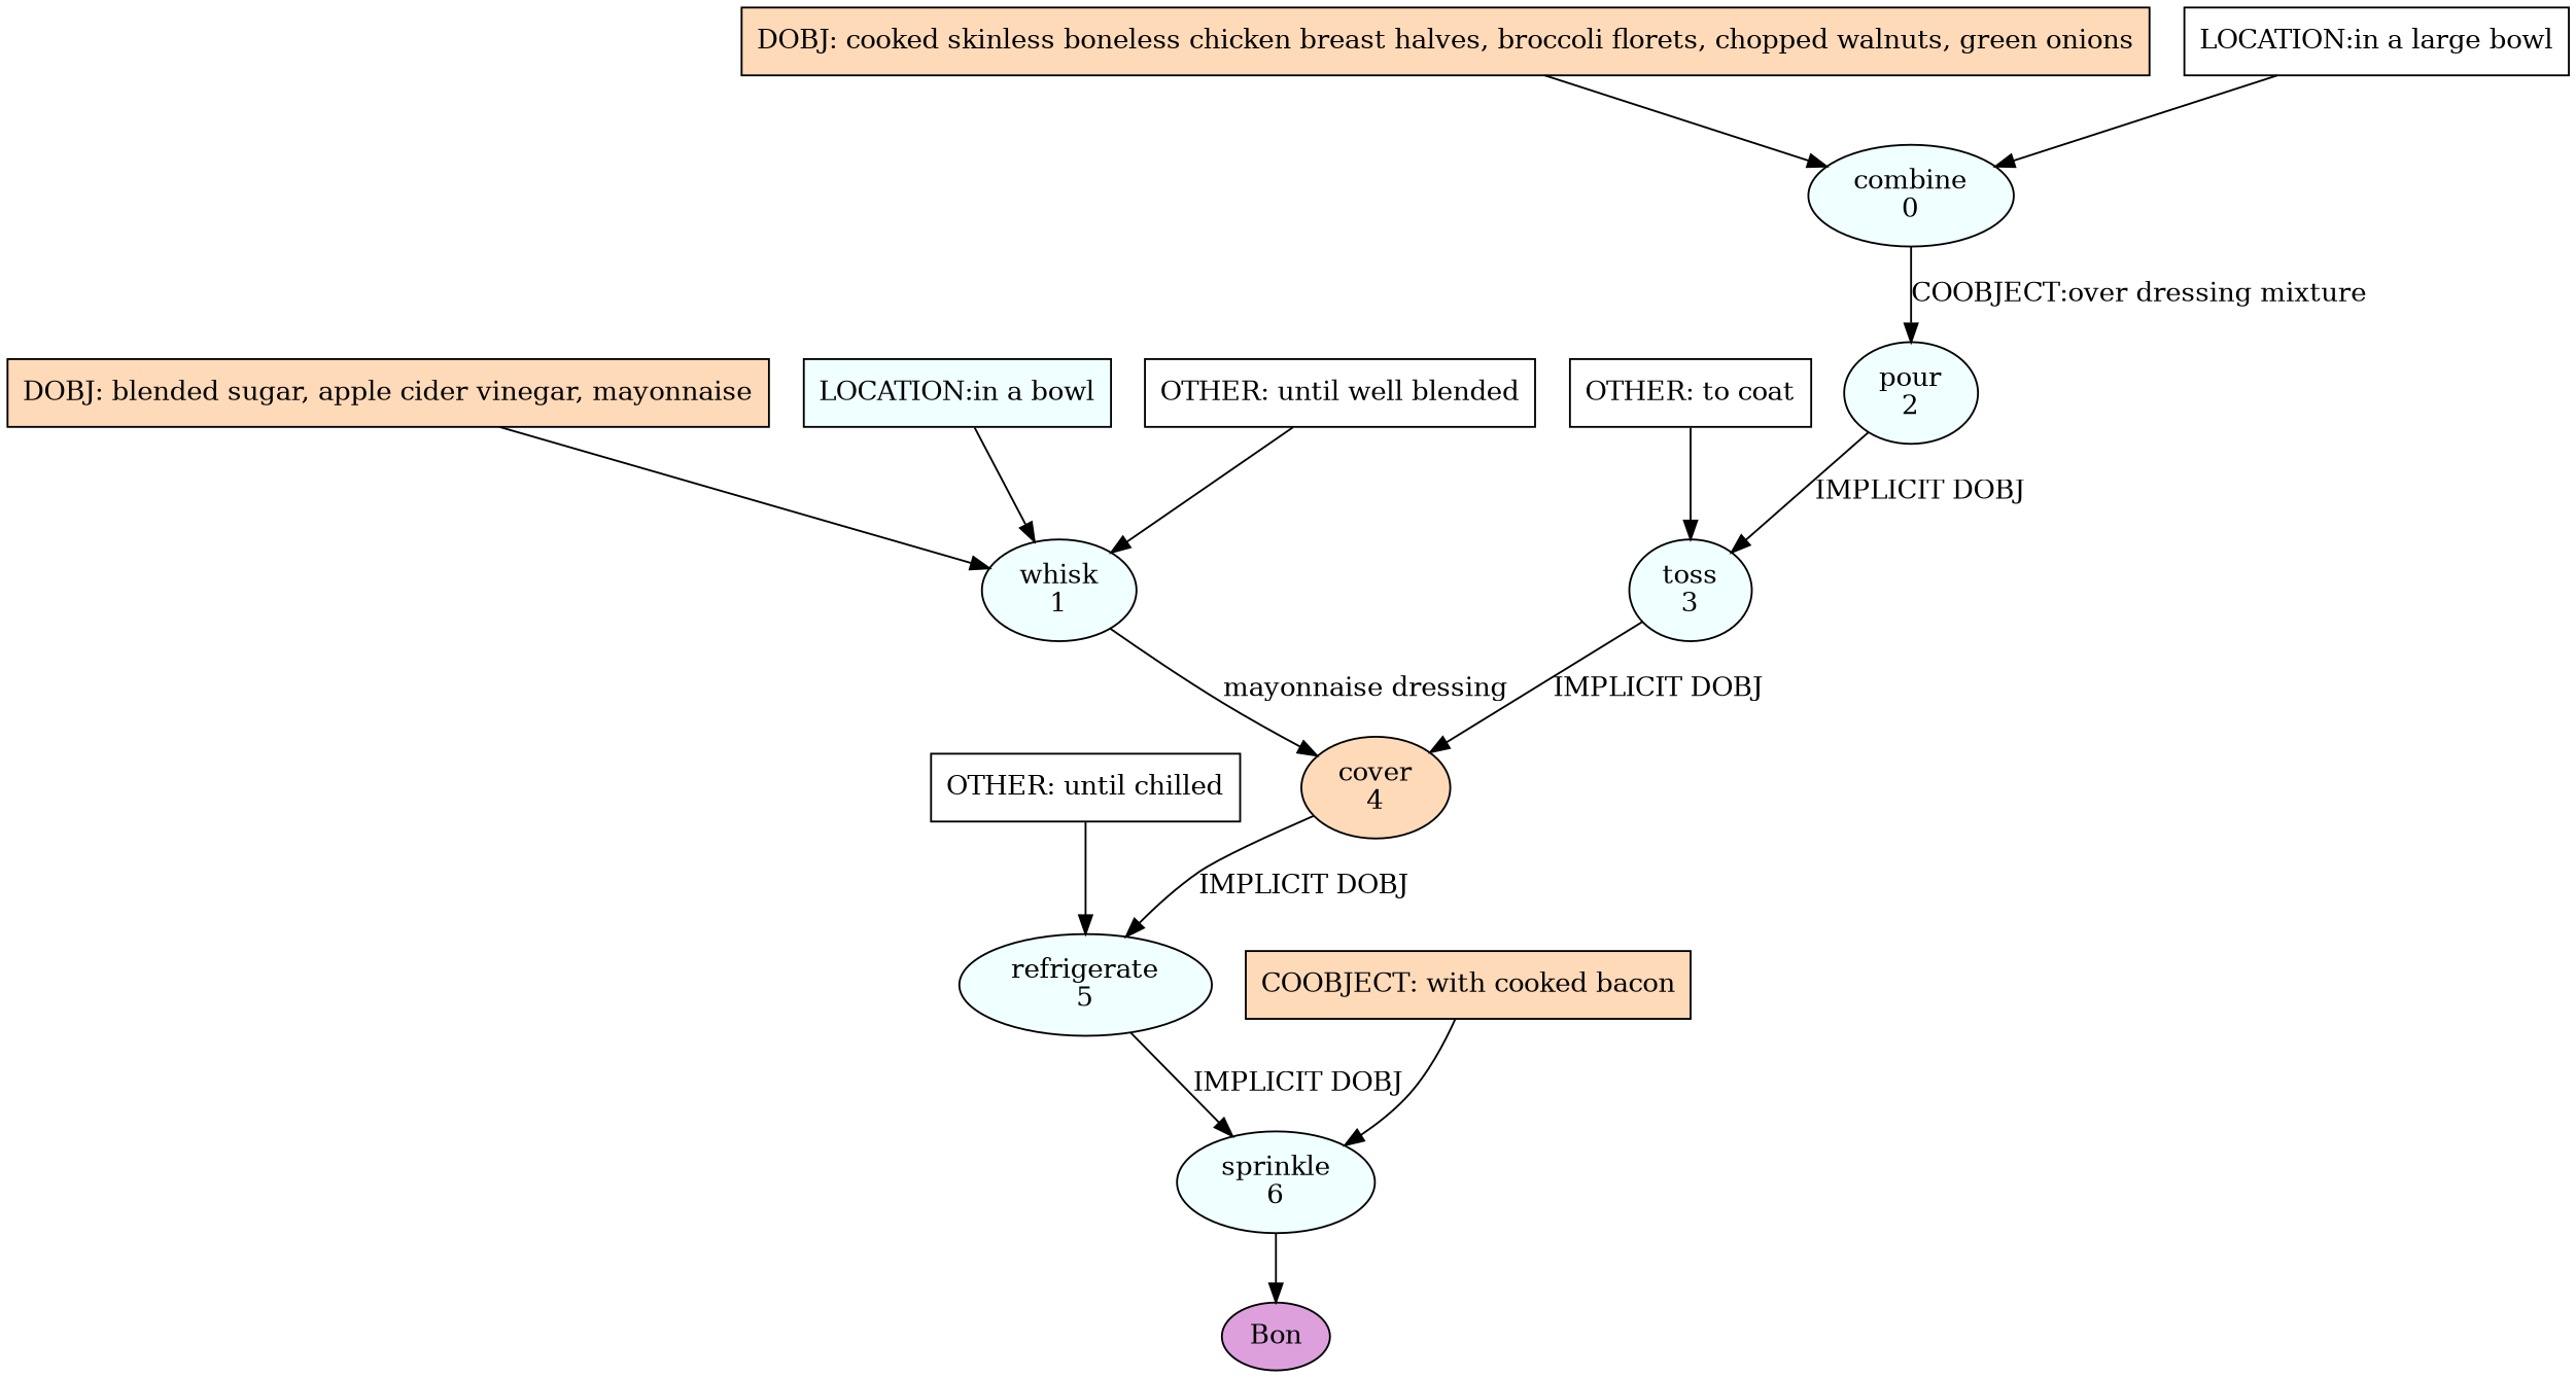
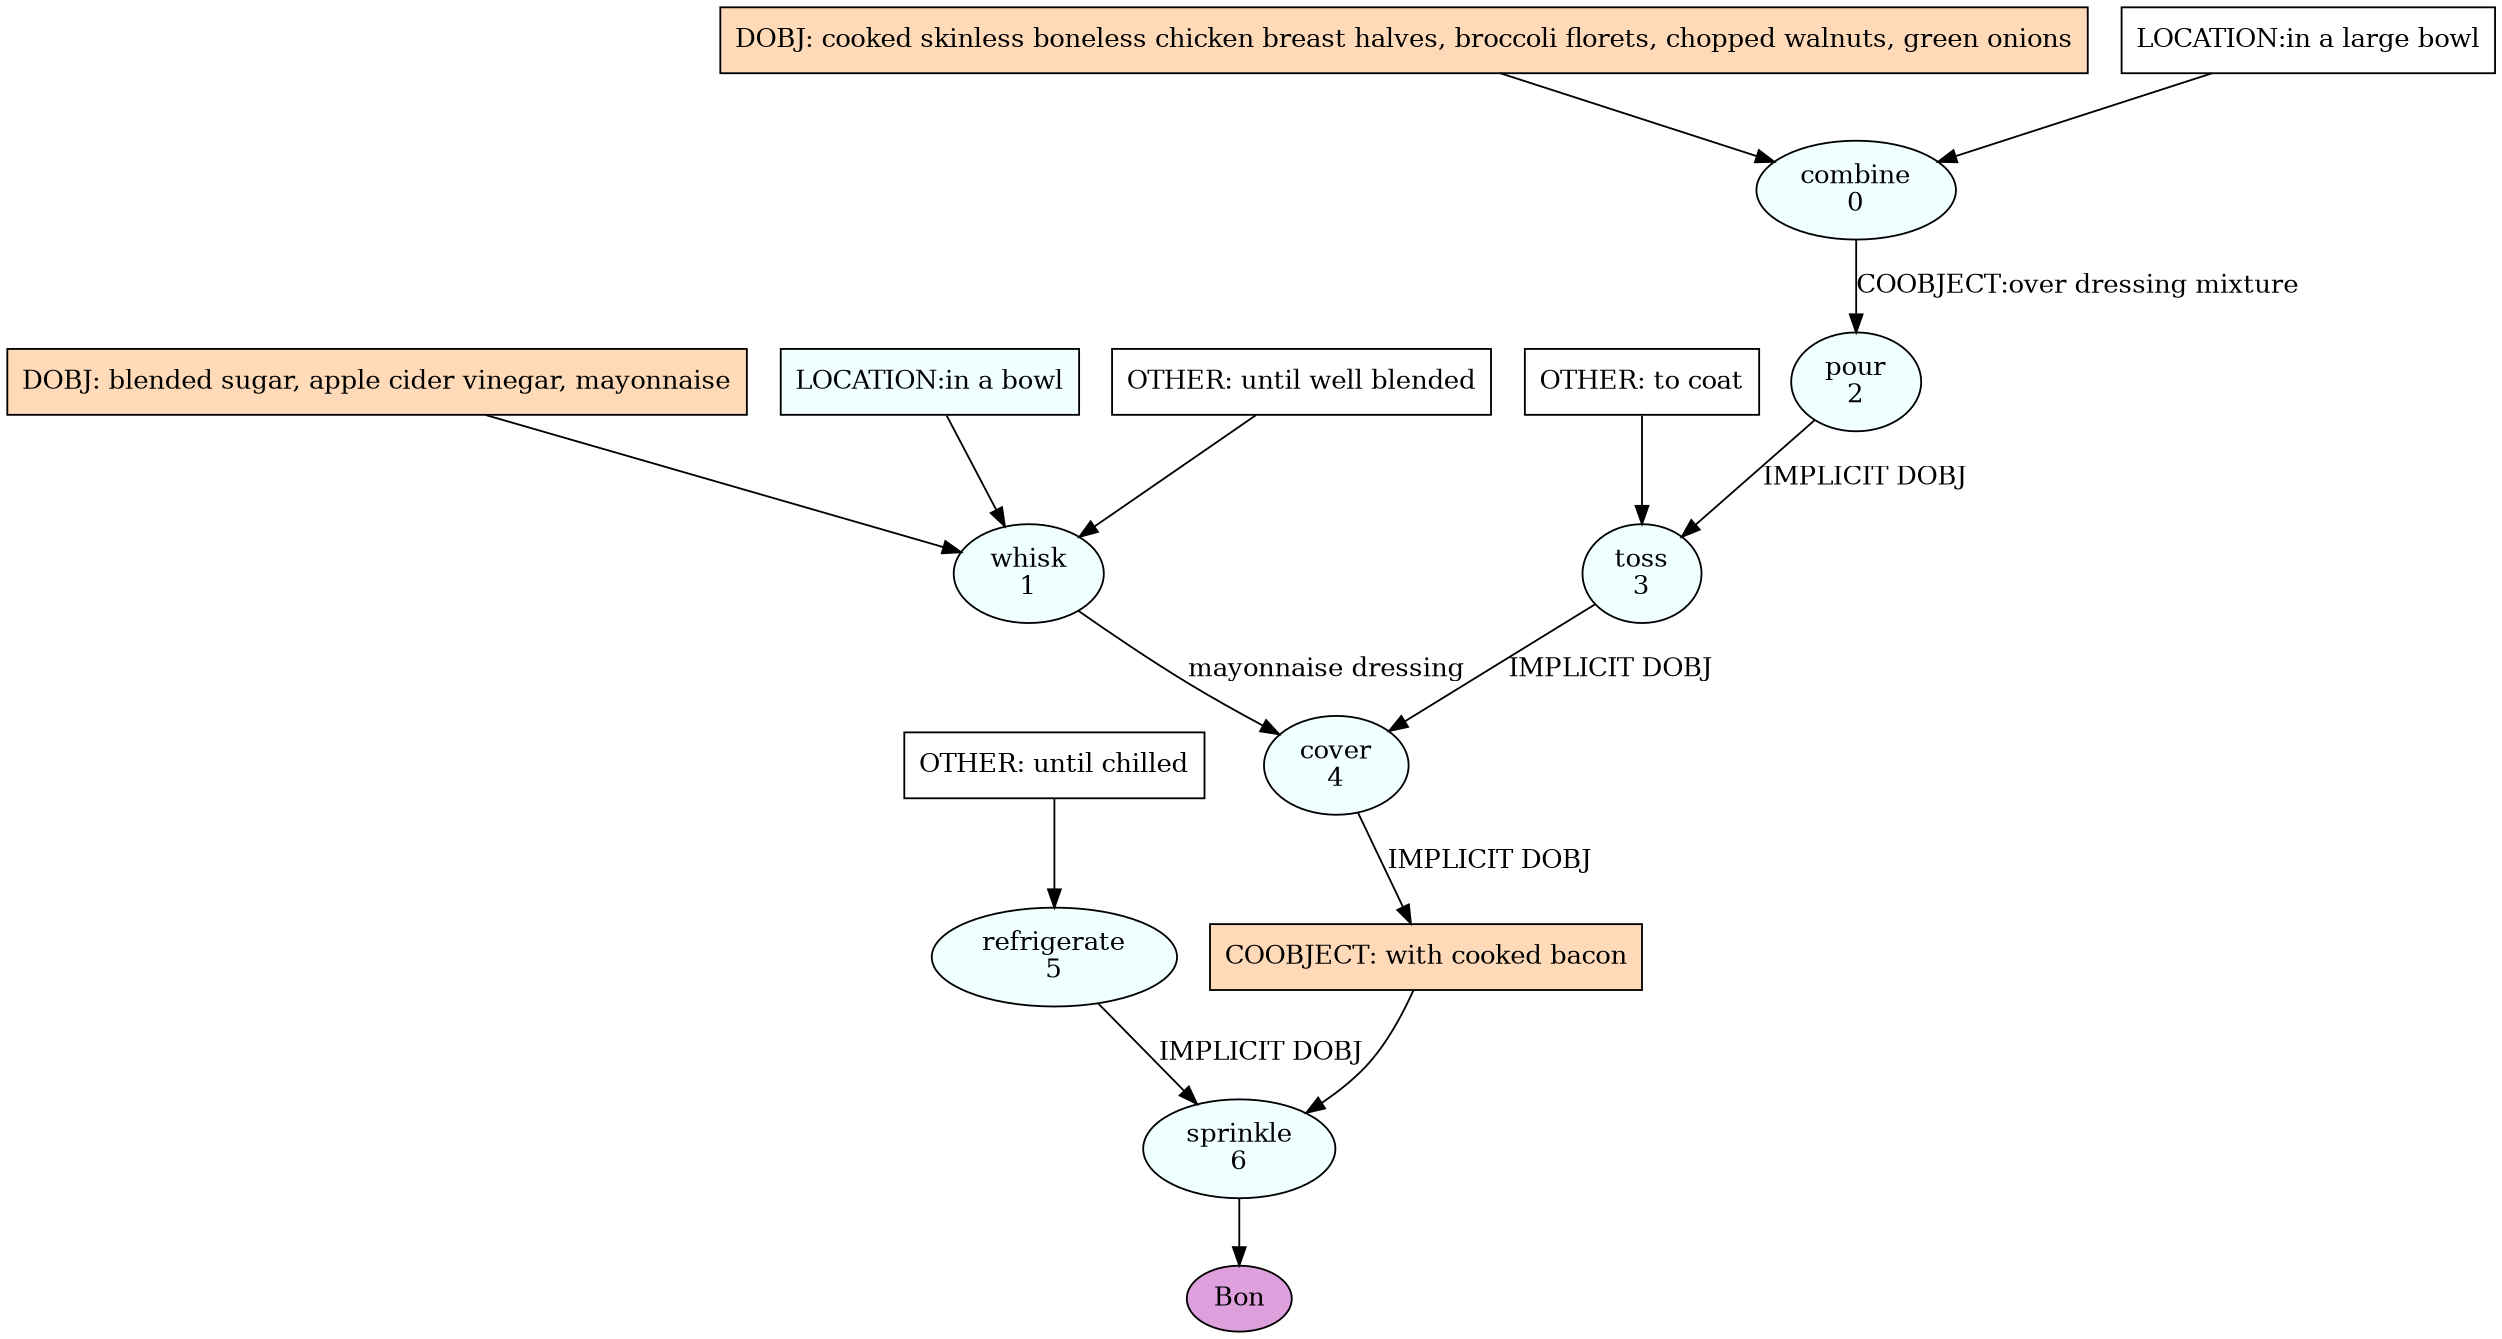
  digraph {
    node [fillcolor=azure shape=oval style=filled]
    n1 [label="combine\n0"]
    n2 [label="pour\n2"]
    n3 [label="toss\n3"]
    n4 [label="whisk\n1"]
-   n5 [fillcolor=peachpuff label="cover\n4"]
+   n5 [label="cover\n4"]
    n6 [label="refrigerate\n5"]
    n7 [label="sprinkle\n6"]
    n8 [fillcolor=plum label=Bon]
    n9 [fillcolor=peachpuff label="DOBJ: cooked skinless boneless chicken breast halves, broccoli florets, chopped walnuts, green onions" shape=box]
    n10 [fillcolor=white label="LOCATION:in a large bowl" shape=box]
    n11 [fillcolor=peachpuff label="DOBJ: blended sugar, apple cider vinegar, mayonnaise" shape=box]
    n12 [label="LOCATION:in a bowl" shape=box]
    n13 [fillcolor=white label="OTHER: until well blended" shape=box]
    n14 [fillcolor=white label="OTHER: to coat" shape=box]
    n15 [fillcolor=white label="OTHER: until chilled" shape=box]
    n16 [fillcolor=peachpuff label="COOBJECT: with cooked bacon" shape=box]
    n1 -> n2 [label="COOBJECT:over dressing mixture"]
    n2 -> n3 [label="IMPLICIT DOBJ"]
    n3 -> n5 [label="IMPLICIT DOBJ"]
    n4 -> n5 [label="mayonnaise dressing"]
-   n5 -> n6 [label="IMPLICIT DOBJ"]
+   n5 -> n16 [label="IMPLICIT DOBJ"]
    n6 -> n7 [label="IMPLICIT DOBJ"]
    n7 -> n8
    n9 -> n1
    n10 -> n1
    n11 -> n4
    n12 -> n4
    n13 -> n4
    n14 -> n3
    n15 -> n6
    n16 -> n7
  }
